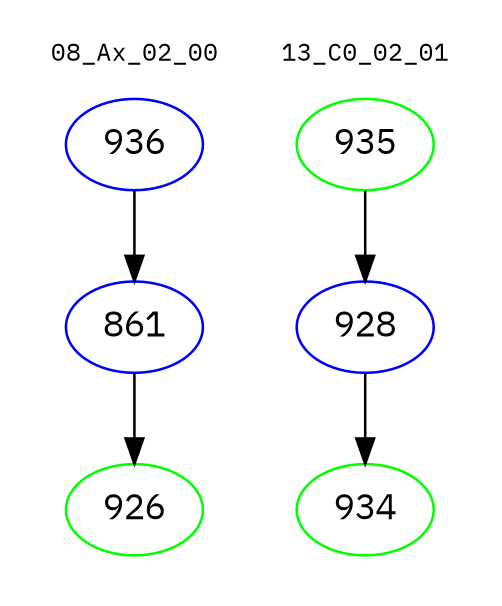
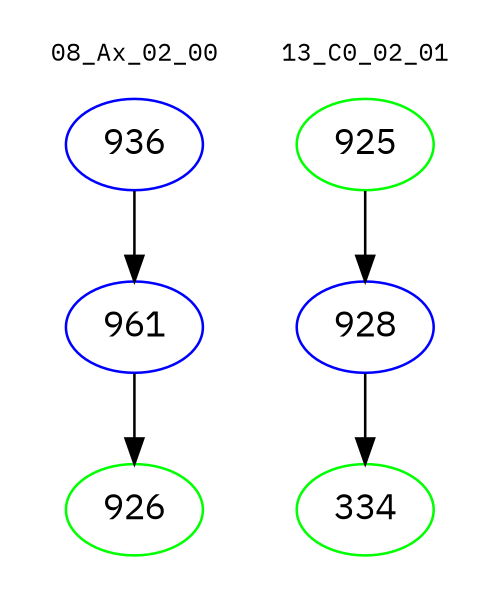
  digraph {
    fontname="IBM Plex Mono"
    node [color=blue fontname="IBM Plex Mono"]
    edge [color=black fontname="IBM Plex Mono"]
    n1 [label=936]
-   n2 [label=861]
+   n2 [label=961]
    n3 [color=green label=926]
-   n4 [color=green label=935]
+   n4 [color=green label=925]
    n5 [label=928]
-   n6 [color=green label=934]
+   n6 [color=green label=334]
    subgraph cluster_1 {
      color=white
      fontsize=10
      label="08_Ax_02_00"
      n1
      n2
      n3
    }
    subgraph cluster_2 {
      color=white
      fontsize=10
      label="13_C0_02_01"
      n4
      n5
      n6
    }
    n1 -> n2
    n2 -> n3
    n4 -> n5
    n5 -> n6
  }
